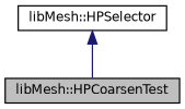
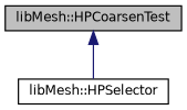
  digraph {
    node [color=black fontname=Helvetica fontsize=10 shape=record style=filled]
    n1 [fillcolor=grey75 fontcolor=black height=0.2 label="libMesh::HPCoarsenTest" width=0.4]
    n2 [fillcolor=white height=0.2 label="libMesh::HPSelector" width=0.4]
-   n2 -> n1 [color=midnightblue dir=back fontname=Helvetica fontsize=10 labelfontname=Helvetica labelfontsize=10 style=solid]
+   n1 -> n2 [color=midnightblue dir=back fontname=Helvetica fontsize=10 labelfontname=Helvetica labelfontsize=10 style=solid]
  }
